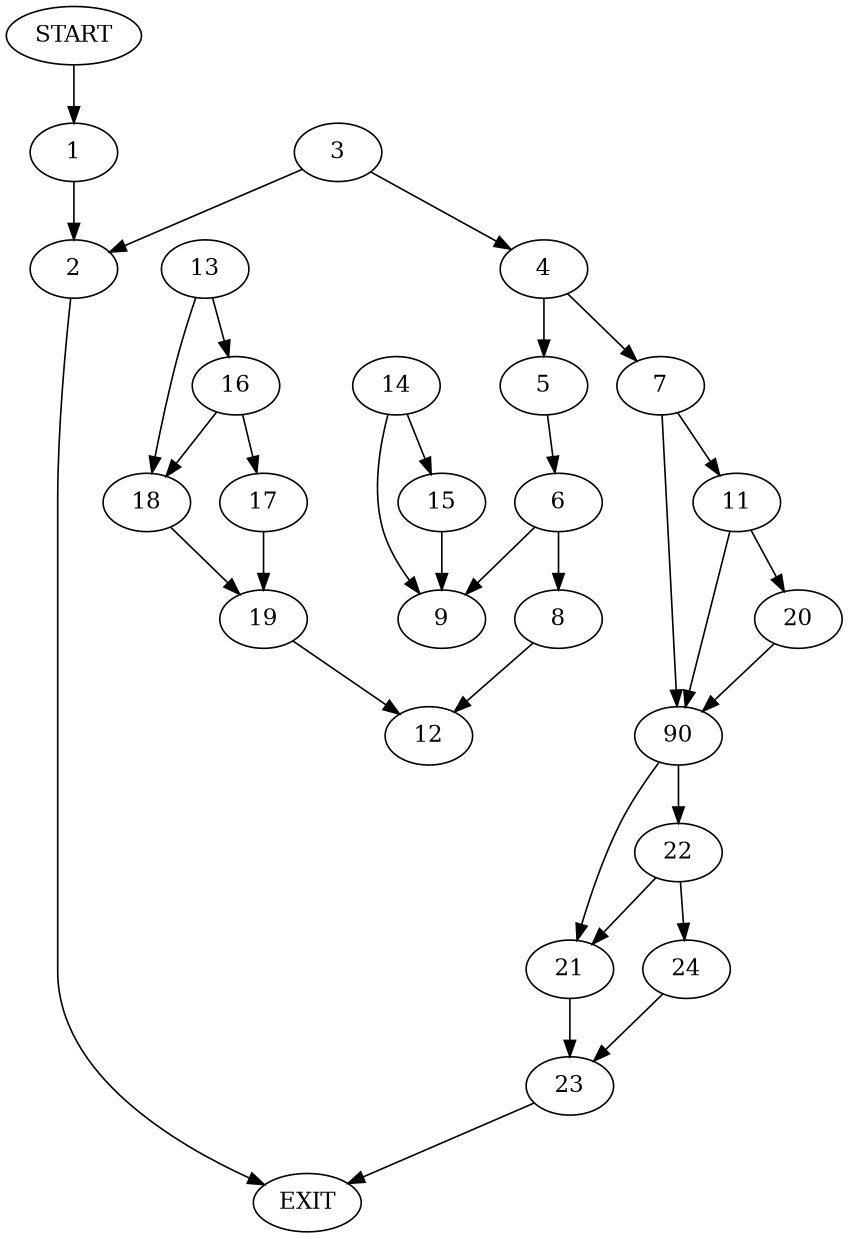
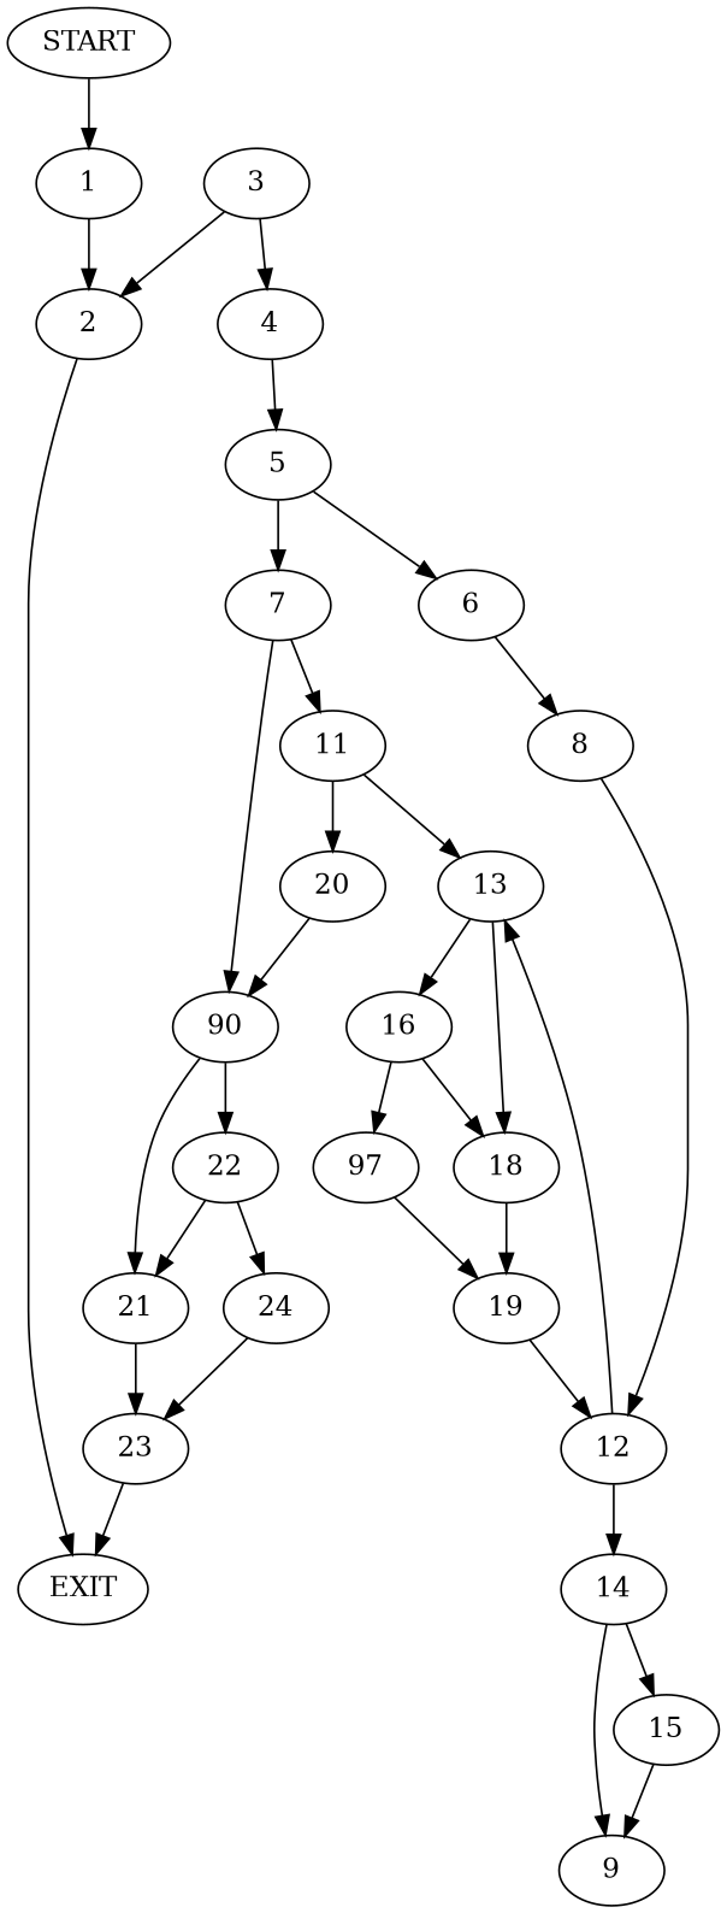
  digraph {
    n1 [label=START]
    1
    2
    n4 [label=EXIT]
    3
    4
    5
    6
    7
    8
    9
    n12 [label=90]
    11
    12
    21
    22
    20
    13
    14
    23
    24
    16
    18
    15
-   17
+   17 [label=97]
    19
    n1 -> 1
    1 -> 2
    2 -> n4
    3 -> 2
    3 -> 4
    4 -> 5
    5 -> 6
-   4 -> 7
+   5 -> 7
    6 -> 8
-   6 -> 9
    7 -> n12
    7 -> 11
    8 -> 12
    n12 -> 21
    n12 -> 22
-   11 -> n12
+   11 -> 13
    11 -> 20
+   12 -> 13
+   12 -> 14
    21 -> 23
    22 -> 21
    22 -> 24
    20 -> n12
    13 -> 16
    13 -> 18
    14 -> 9
    14 -> 15
    23 -> n4
    24 -> 23
    16 -> 18
    16 -> 17
    18 -> 19
    15 -> 9
    17 -> 19
    19 -> 12
  }
